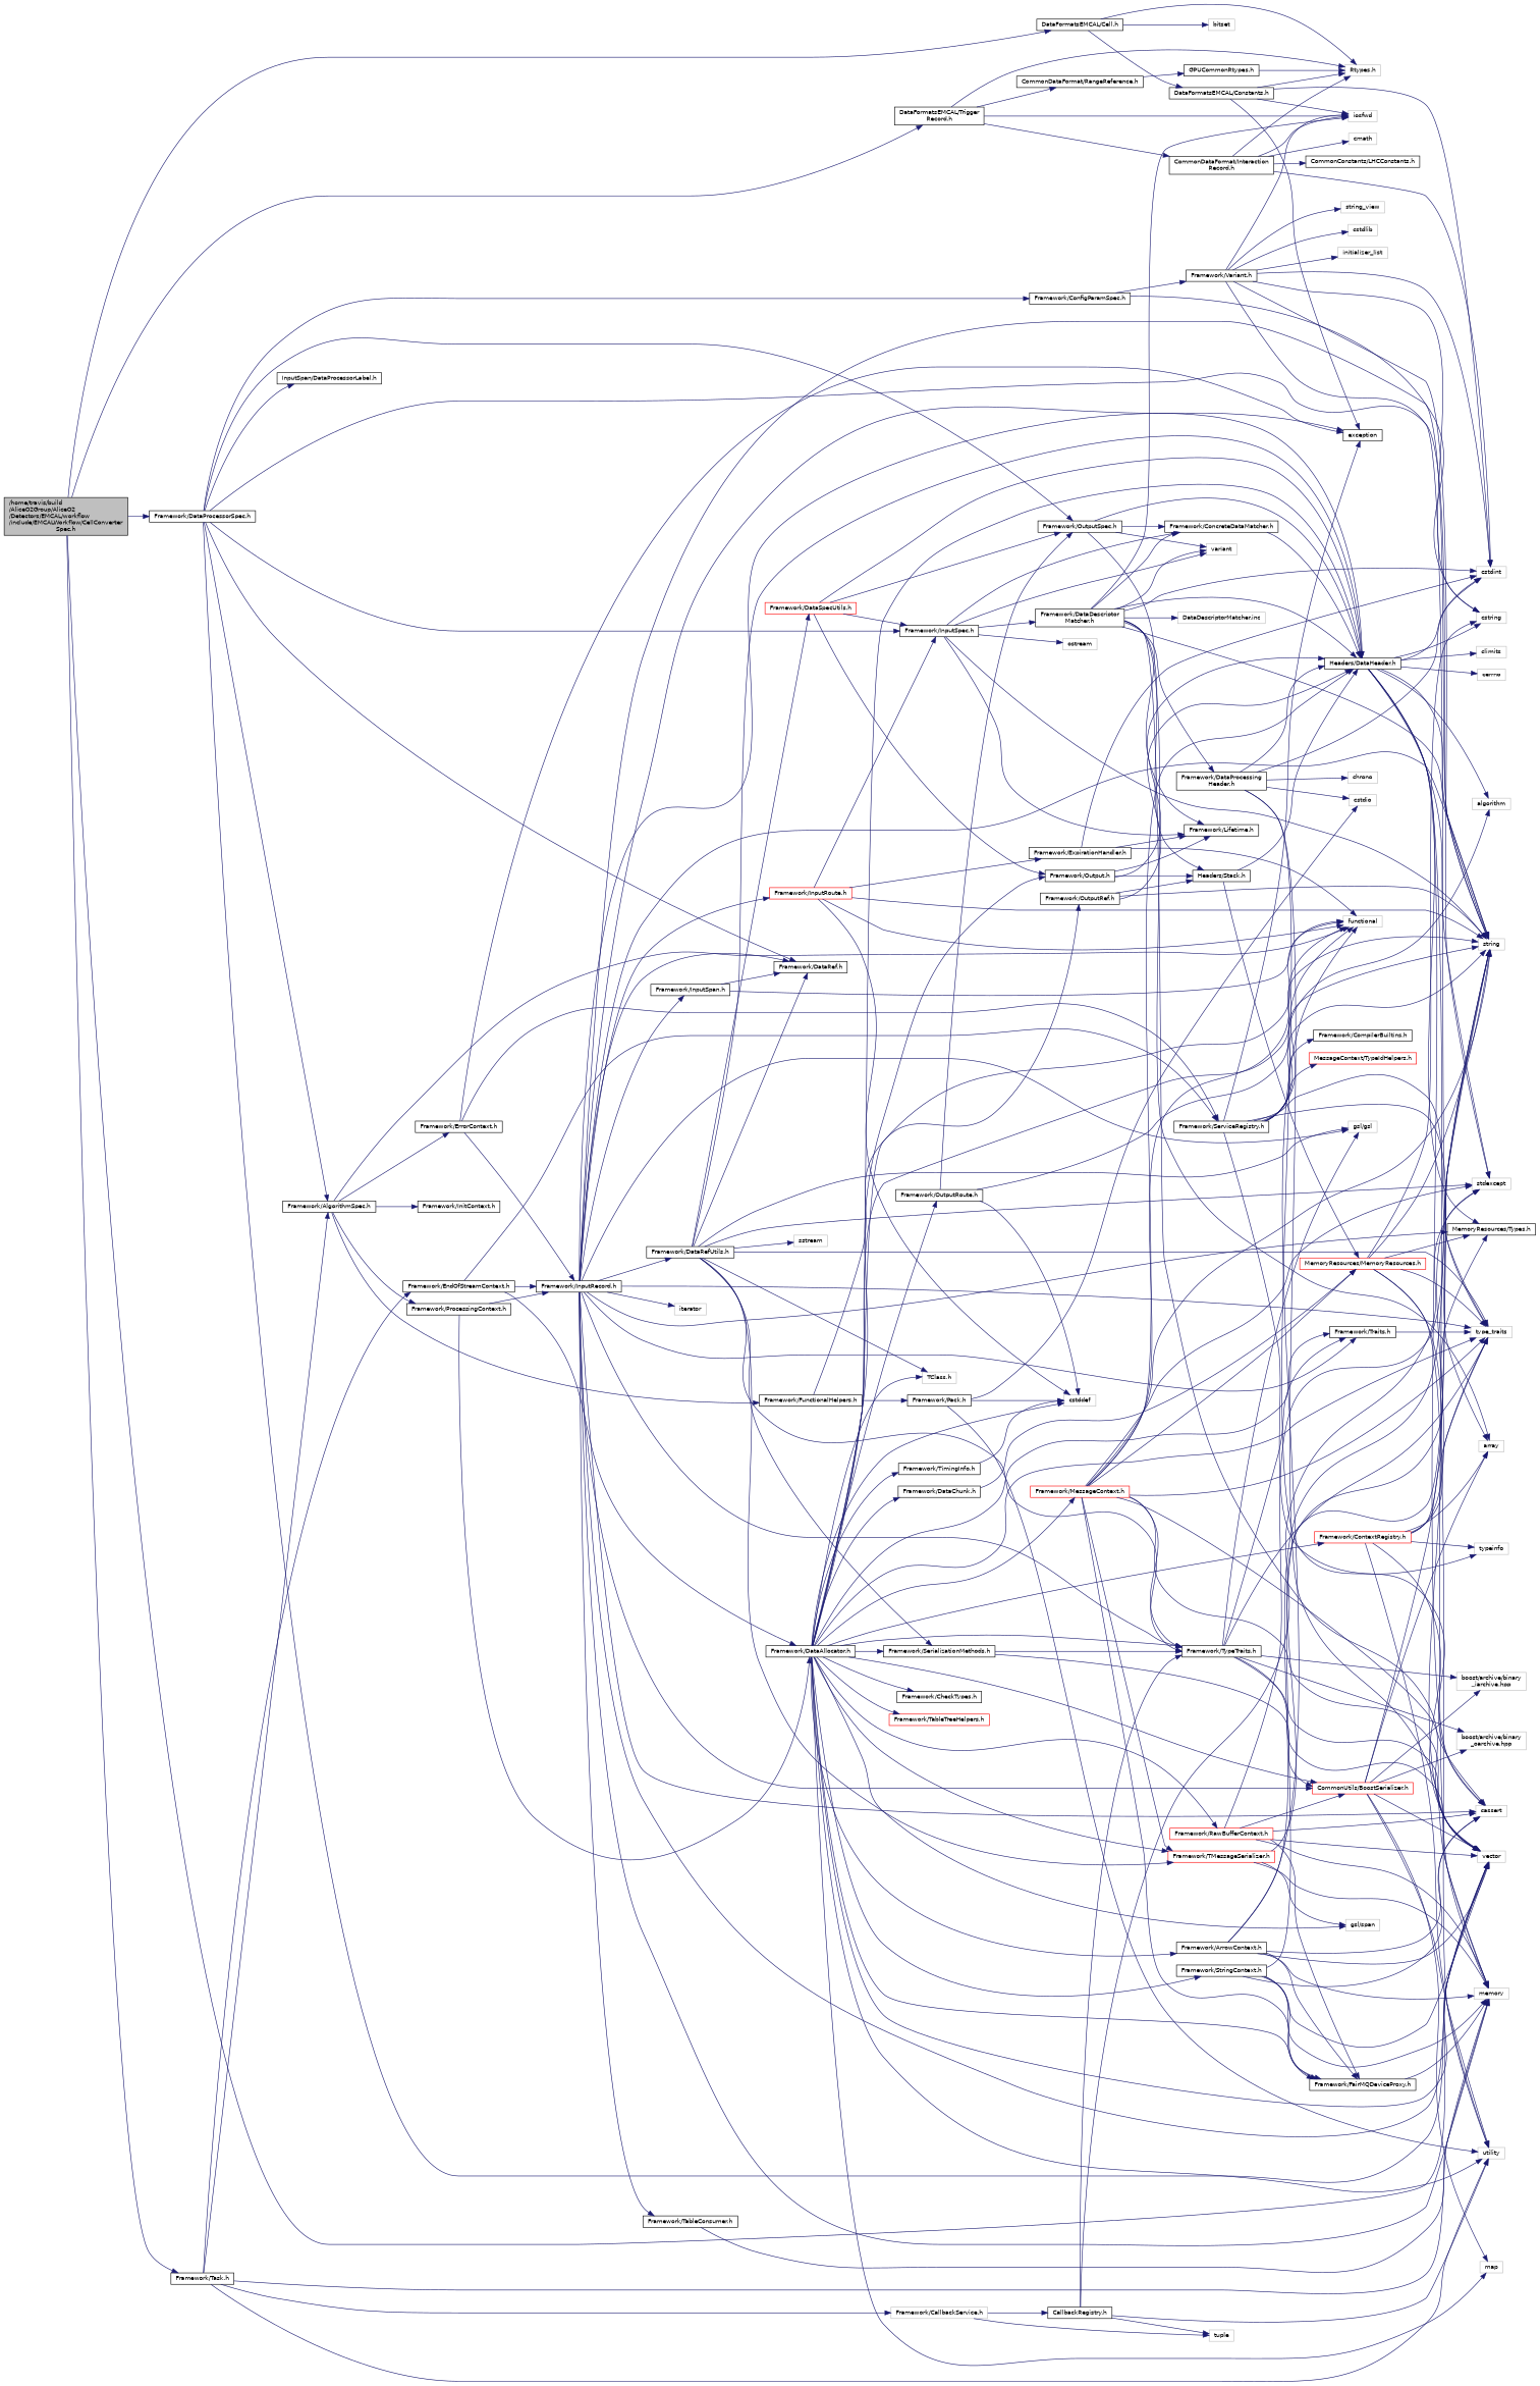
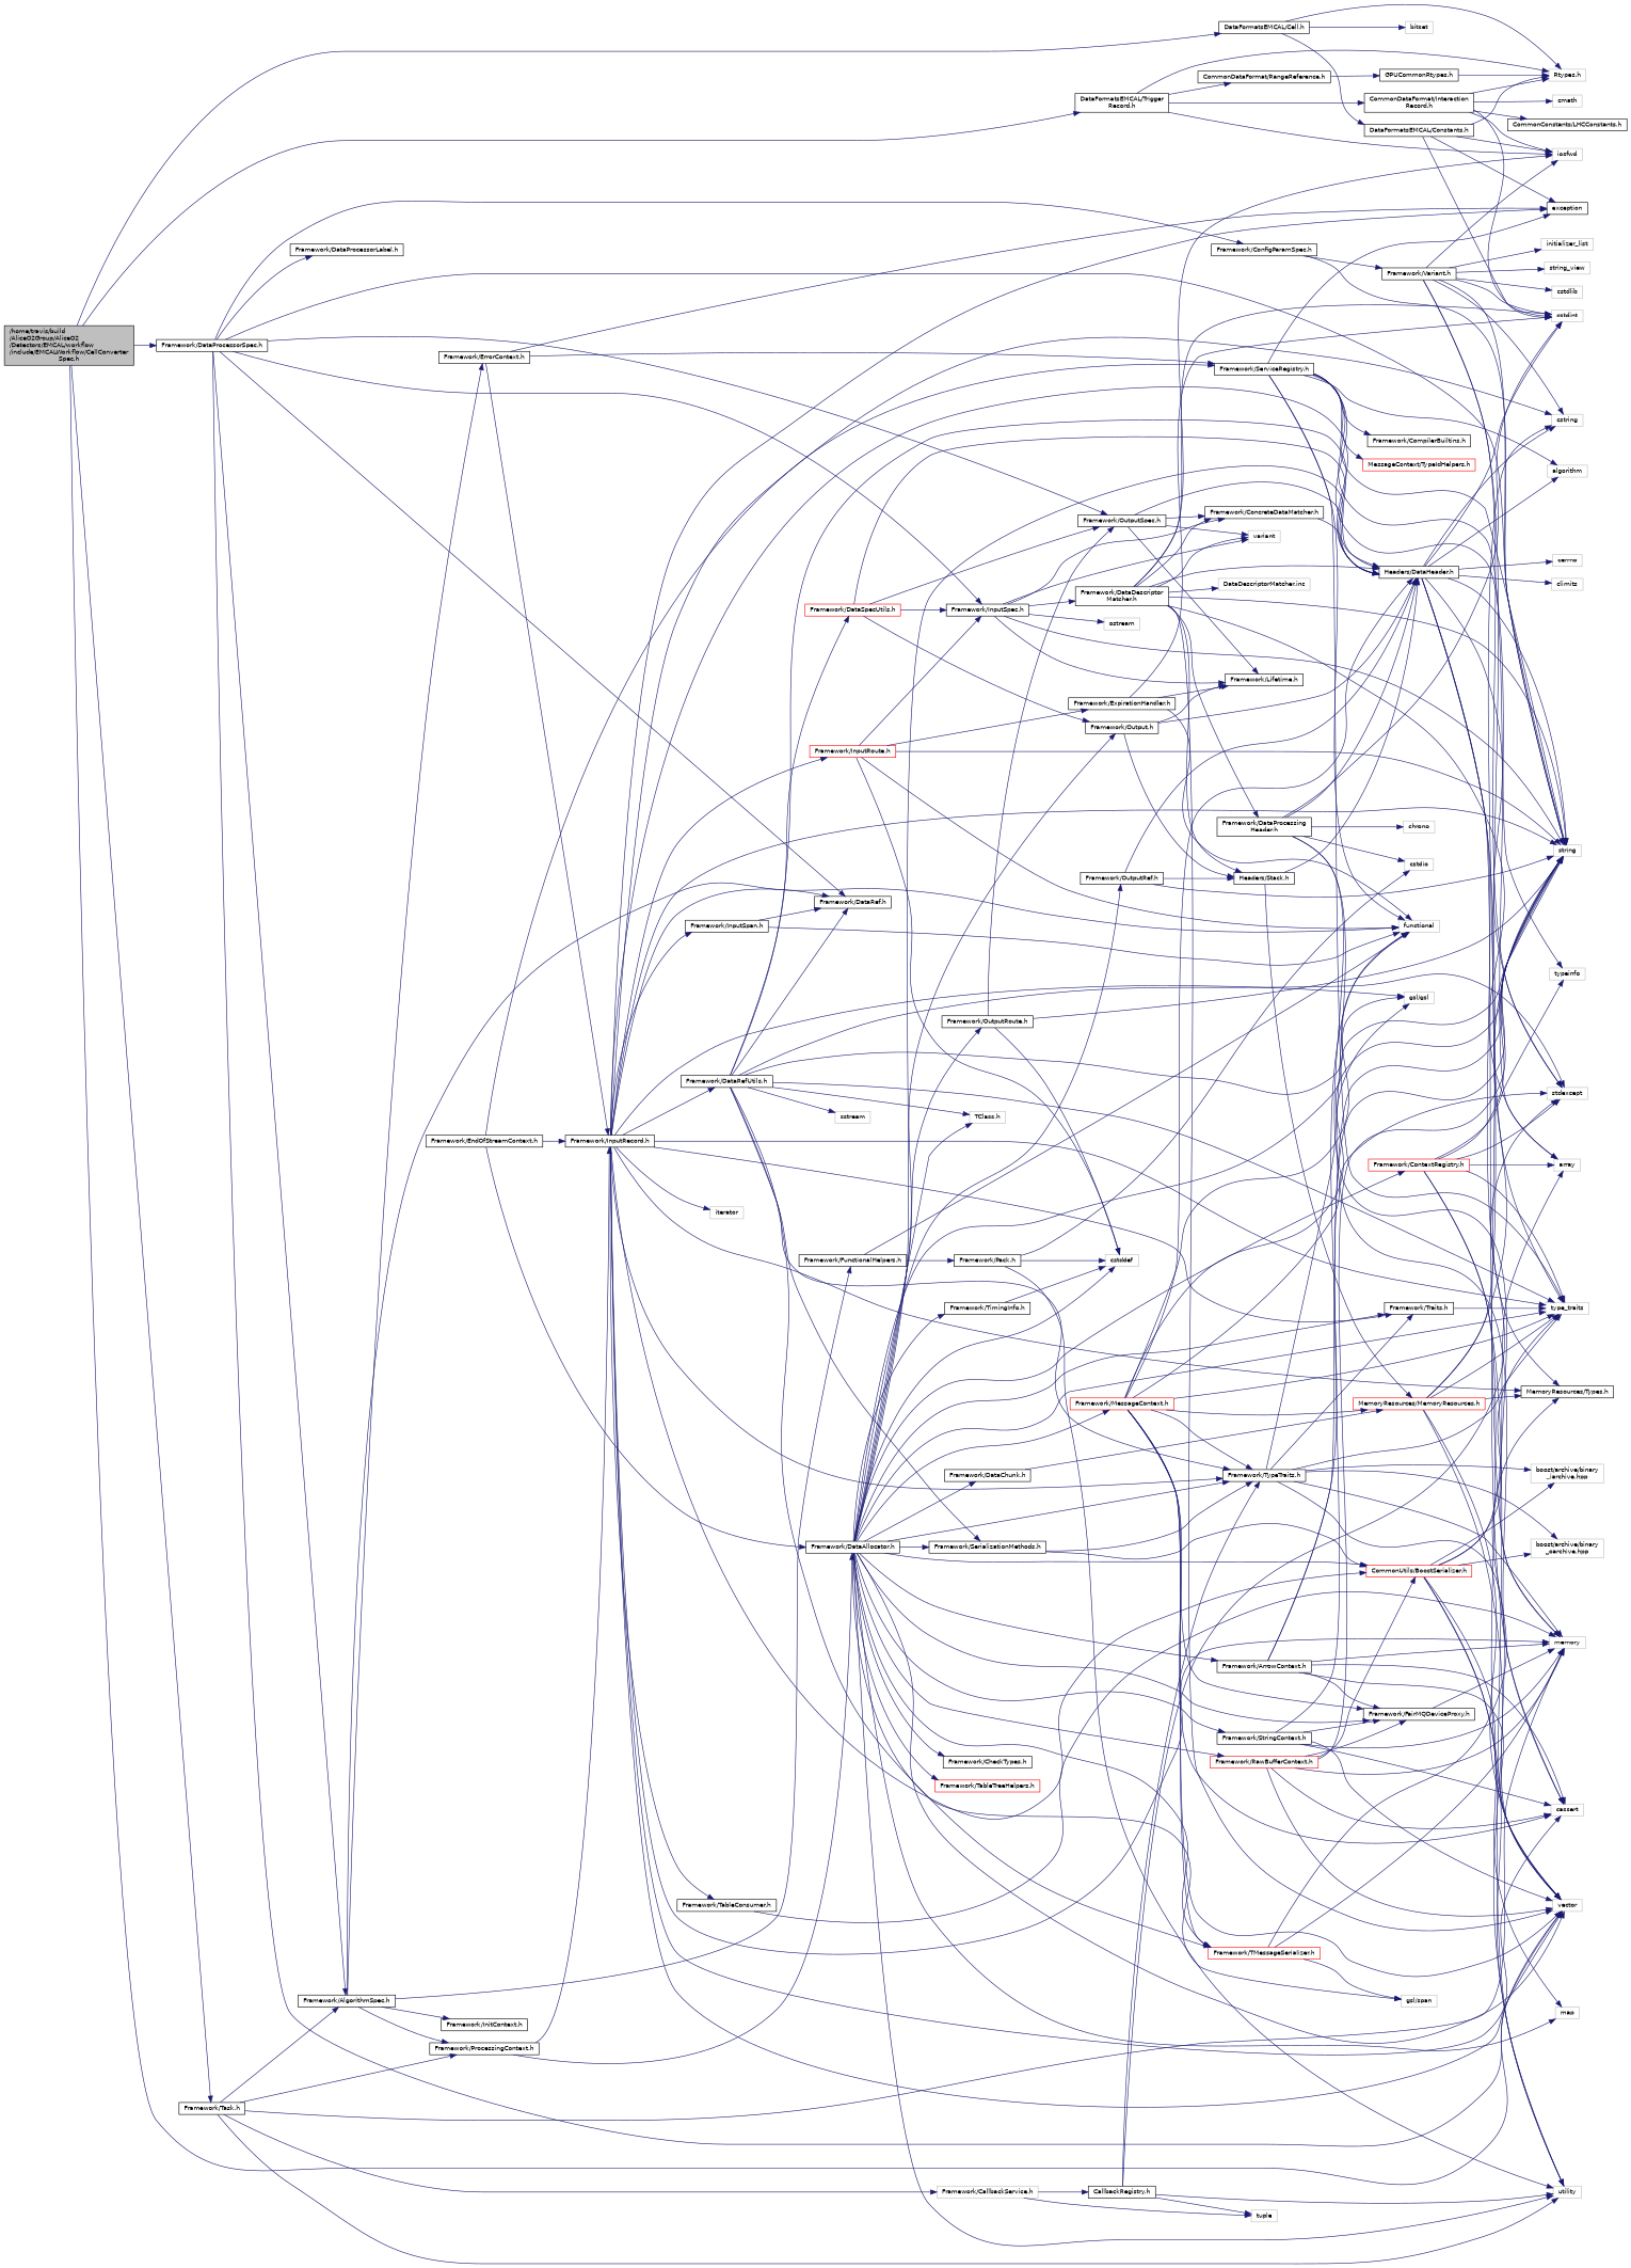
  digraph {
    rankdir=LR
    node [color=black fontname=Helvetica fontsize=10 shape=record]
    edge [color=midnightblue fontname=Helvetica fontsize=10 labelfontname=Helvetica labelfontsize=10 style=solid]
    n1 [fillcolor=grey75 fontcolor=black height=0.2 label="/home/travis/build\l/AliceO2Group/AliceO2\l/Detectors/EMCAL/workflow\l/include/EMCALWorkflow/CellConverter\lSpec.h" style=filled width=0.4]
    n2 [color=grey75 height=0.2 label=vector width=0.4]
    n3 [height=0.2 label="DataFormatsEMCAL/Cell.h" width=0.4]
    n4 [height=0.2 label="DataFormatsEMCAL/Trigger\lRecord.h" width=0.4]
    n5 [height=0.2 label="Framework/DataProcessorSpec.h" width=0.4]
    n6 [height=0.2 label="Framework/Task.h" width=0.4]
    n7 [color=grey75 height=0.2 label=bitset width=0.4]
    n8 [color=grey75 height=0.2 label="Rtypes.h" width=0.4]
    n9 [height=0.2 label="DataFormatsEMCAL/Constants.h" width=0.4]
    n10 [color=grey75 height=0.2 label=iosfwd width=0.4]
    n11 [height=0.2 label="CommonDataFormat/Interaction\lRecord.h" width=0.4]
    n12 [height=0.2 label="CommonDataFormat/RangeReference.h" width=0.4]
    n13 [height=0.2 label="Framework/AlgorithmSpec.h" width=0.4]
    n14 [height=0.2 label="Framework/DataRef.h" width=0.4]
    n15 [height=0.2 label="Framework/OutputSpec.h" width=0.4]
    n16 [color=grey75 height=0.2 label=string width=0.4]
    n17 [height=0.2 label="Framework/InputSpec.h" width=0.4]
    n18 [height=0.2 label="Framework/ConfigParamSpec.h" width=0.4]
-   n19 [height=0.2 label="InputSpan/DataProcessorLabel.h" width=0.4]
+   n19 [height=0.2 label="Framework/DataProcessorLabel.h" width=0.4]
    n20 [color=grey75 height=0.2 label=memory width=0.4]
    n21 [color=grey75 height=0.2 label=utility width=0.4]
    n22 [color=grey75 height=0.2 label="Framework/CallbackService.h" width=0.4]
    n23 [height=0.2 label="Framework/EndOfStreamContext.h" width=0.4]
    n24 [height=0.2 label=exception width=0.4]
    n25 [color=grey75 height=0.2 label=cstdint width=0.4]
    n26 [color=grey75 height=0.2 label=cmath width=0.4]
    n27 [height=0.2 label="CommonConstants/LHCConstants.h" width=0.4]
    n28 [height=0.2 label="GPUCommonRtypes.h" width=0.4]
    n29 [height=0.2 label="Framework/ProcessingContext.h" width=0.4]
    n30 [color=grey75 height=0.2 label=functional width=0.4]
    n31 [height=0.2 label="Framework/ErrorContext.h" width=0.4]
    n32 [height=0.2 label="Framework/InitContext.h" width=0.4]
    n33 [height=0.2 label="Framework/FunctionalHelpers.h" width=0.4]
    n34 [height=0.2 label="Headers/DataHeader.h" width=0.4]
    n35 [height=0.2 label="Framework/Lifetime.h" width=0.4]
    n36 [height=0.2 label="Framework/ConcreteDataMatcher.h" width=0.4]
    n37 [color=grey75 height=0.2 label=variant width=0.4]
    n38 [height=0.2 label="Framework/DataDescriptor\lMatcher.h" width=0.4]
    n39 [color=grey75 height=0.2 label=ostream width=0.4]
    n40 [height=0.2 label="Framework/Variant.h" width=0.4]
    n41 [height=0.2 label="Framework/InputRecord.h" width=0.4]
    n42 [height=0.2 label="Framework/DataAllocator.h" width=0.4]
    n43 [height=0.2 label="Framework/ServiceRegistry.h" width=0.4]
    n44 [height=0.2 label="Framework/Pack.h" width=0.4]
    n45 [height=0.2 label="Framework/DataRefUtils.h" width=0.4]
    n46 [height=0.2 label="MemoryResources/Types.h" width=0.4]
    n47 [height=0.2 label="Framework/TypeTraits.h" width=0.4]
    n48 [color=grey75 height=0.2 label=type_traits width=0.4]
    n49 [height=0.2 label="Framework/Traits.h" width=0.4]
    n50 [color=grey75 height=0.2 label="gsl/gsl" width=0.4]
    n51 [color=red height=0.2 label="CommonUtils/BoostSerializer.h" width=0.4]
    n52 [color=grey75 height=0.2 label=cassert width=0.4]
    n53 [color=grey75 height=0.2 label=cstring width=0.4]
    n54 [color=red height=0.2 label="Framework/InputRoute.h" width=0.4]
    n55 [height=0.2 label="Framework/InputSpan.h" width=0.4]
    n56 [height=0.2 label="Framework/TableConsumer.h" width=0.4]
    n57 [color=grey75 height=0.2 label=iterator width=0.4]
    n58 [color=red height=0.2 label="Framework/TMessageSerializer.h" width=0.4]
    n59 [height=0.2 label="Framework/SerializationMethods.h" width=0.4]
    n60 [color=grey75 height=0.2 label="TClass.h" width=0.4]
    n61 [color=grey75 height=0.2 label="gsl/span" width=0.4]
    n62 [color=grey75 height=0.2 label=map width=0.4]
    n63 [height=0.2 label="Framework/Output.h" width=0.4]
    n64 [color=grey75 height=0.2 label=cstddef width=0.4]
    n65 [color=red height=0.2 label="Framework/ContextRegistry.h" width=0.4]
    n66 [color=red height=0.2 label="Framework/MessageContext.h" width=0.4]
    n67 [height=0.2 label="Framework/FairMQDeviceProxy.h" width=0.4]
    n68 [height=0.2 label="Framework/StringContext.h" width=0.4]
    n69 [height=0.2 label="Framework/ArrowContext.h" width=0.4]
    n70 [color=red height=0.2 label="Framework/RawBufferContext.h" width=0.4]
    n71 [height=0.2 label="Framework/OutputRef.h" width=0.4]
    n72 [height=0.2 label="Framework/OutputRoute.h" width=0.4]
    n73 [height=0.2 label="Framework/DataChunk.h" width=0.4]
    n74 [height=0.2 label="Framework/TimingInfo.h" width=0.4]
    n75 [height=0.2 label="Framework/CheckTypes.h" width=0.4]
    n76 [color=red height=0.2 label="Framework/TableTreeHelpers.h" width=0.4]
    n77 [color=red height=0.2 label="Framework/DataSpecUtils.h" width=0.4]
    n78 [color=grey75 height=0.2 label=stdexcept width=0.4]
    n79 [color=grey75 height=0.2 label=sstream width=0.4]
    n80 [color=grey75 height=0.2 label="boost/archive/binary\l_iarchive.hpp" width=0.4]
    n81 [color=grey75 height=0.2 label="boost/archive/binary\l_oarchive.hpp" width=0.4]
    n82 [color=grey75 height=0.2 label=array width=0.4]
    n83 [color=grey75 height=0.2 label=algorithm width=0.4]
    n84 [color=grey75 height=0.2 label=climits width=0.4]
    n85 [color=grey75 height=0.2 label=cerrno width=0.4]
    n86 [height=0.2 label="Framework/ExpirationHandler.h" width=0.4]
    n87 [height=0.2 label="Headers/Stack.h" width=0.4]
    n88 [height=0.2 label="Framework/DataProcessing\lHeader.h" width=0.4]
    n89 [color=grey75 height=0.2 label="DataDescriptorMatcher.inc" width=0.4]
    n90 [color=grey75 height=0.2 label=cstdio width=0.4]
    n91 [color=grey75 height=0.2 label=chrono width=0.4]
    n92 [color=red height=0.2 label="MemoryResources/MemoryResources.h" width=0.4]
    n93 [color=grey75 height=0.2 label=typeinfo width=0.4]
    n94 [height=0.2 label="Framework/CompilerBuiltins.h" width=0.4]
    n95 [color=red height=0.2 label="MessageContext/TypeIdHelpers.h" width=0.4]
    n96 [color=grey75 height=0.2 label=cstdlib width=0.4]
    n97 [color=grey75 height=0.2 label=initializer_list width=0.4]
    n98 [color=grey75 height=0.2 label=string_view width=0.4]
    n99 [height=0.2 label="CallbackRegistry.h" width=0.4]
    n100 [color=grey75 height=0.2 label=tuple width=0.4]
    n1 -> n2
    n1 -> n3
    n1 -> n4
    n1 -> n5
    n1 -> n6
    n3 -> n7
    n3 -> n8
    n3 -> n9
    n4 -> n8
    n4 -> n10
    n4 -> n11
    n4 -> n12
    n5 -> n2
    n5 -> n13
    n5 -> n14
    n5 -> n15
    n5 -> n16
    n5 -> n17
    n5 -> n18
    n5 -> n19
    n6 -> n13
    n6 -> n20
    n6 -> n21
    n6 -> n22
-   n6 -> n23
+   n6 -> n29
    n9 -> n8
    n9 -> n10
    n9 -> n24
    n9 -> n25
    n11 -> n8
    n11 -> n10
    n11 -> n25
    n11 -> n26
    n11 -> n27
    n12 -> n28
    n13 -> n29
    n13 -> n30
    n13 -> n31
    n13 -> n32
    n13 -> n33
    n15 -> n34
    n15 -> n35
    n15 -> n36
    n15 -> n37
    n17 -> n16
    n17 -> n35
    n17 -> n36
    n17 -> n37
    n17 -> n38
    n17 -> n39
    n18 -> n16
    n18 -> n40
    n22 -> n99
    n22 -> n100
    n23 -> n41
    n23 -> n42
    n23 -> n43
    n28 -> n8
    n29 -> n41
    n29 -> n42
    n31 -> n24
    n31 -> n41
    n31 -> n43
    n33 -> n30
    n33 -> n44
    n34 -> n16
    n34 -> n20
    n34 -> n25
    n34 -> n46
    n34 -> n52
    n34 -> n53
    n34 -> n78
    n34 -> n83
    n34 -> n84
    n34 -> n85
    n36 -> n34
    n38 -> n2
    n38 -> n10
    n38 -> n16
    n38 -> n25
    n38 -> n34
    n38 -> n36
    n38 -> n37
    n38 -> n82
    n38 -> n87
    n38 -> n88
    n38 -> n89
    n40 -> n10
+   n40 -> n16
    n40 -> n25
    n40 -> n48
    n40 -> n53
    n40 -> n78
    n40 -> n96
    n40 -> n97
    n40 -> n98
    n41 -> n2
    n41 -> n14
    n41 -> n16
    n41 -> n20
    n41 -> n24
    n41 -> n34
    n41 -> n45
    n41 -> n46
    n41 -> n47
    n41 -> n48
    n41 -> n49
    n41 -> n50
    n41 -> n51
    n41 -> n52
    n41 -> n53
    n41 -> n54
    n41 -> n55
    n41 -> n56
    n41 -> n57
    n42 -> n2
    n42 -> n16
    n42 -> n21
    n42 -> n34
    n42 -> n47
    n42 -> n48
    n42 -> n49
    n42 -> n51
    n42 -> n58
    n42 -> n59
    n42 -> n60
    n42 -> n61
    n42 -> n62
    n42 -> n63
    n42 -> n64
    n42 -> n65
    n42 -> n66
    n42 -> n67
    n42 -> n68
    n42 -> n69
    n42 -> n70
    n42 -> n71
    n42 -> n72
    n42 -> n73
    n42 -> n74
    n42 -> n75
    n42 -> n76
    n43 -> n16
    n43 -> n24
    n43 -> n30
    n43 -> n48
    n43 -> n82
    n43 -> n83
    n43 -> n93
    n43 -> n94
    n43 -> n95
    n44 -> n21
    n44 -> n64
    n44 -> n90
    n45 -> n14
    n45 -> n34
    n45 -> n47
    n45 -> n48
    n45 -> n50
    n45 -> n58
    n45 -> n59
    n45 -> n60
    n45 -> n77
    n45 -> n78
    n45 -> n79
    n47 -> n2
    n47 -> n20
    n47 -> n48
    n47 -> n49
    n47 -> n50
    n47 -> n80
    n47 -> n81
    n49 -> n48
    n51 -> n2
    n51 -> n21
    n51 -> n48
    n51 -> n62
    n51 -> n80
    n51 -> n81
    n51 -> n82
    n54 -> n16
    n54 -> n17
    n54 -> n30
    n54 -> n64
    n54 -> n86
    n55 -> n14
    n55 -> n30
    n56 -> n20
    n58 -> n20
    n58 -> n46
    n58 -> n61
    n59 -> n47
    n59 -> n51
    n63 -> n34
    n63 -> n35
    n63 -> n87
    n65 -> n2
    n65 -> n16
    n65 -> n21
    n65 -> n48
    n65 -> n78
    n65 -> n82
    n65 -> n93
    n66 -> n2
    n66 -> n16
    n66 -> n30
    n66 -> n34
    n66 -> n47
    n66 -> n48
    n66 -> n52
    n66 -> n58
    n66 -> n67
    n66 -> n78
    n66 -> n92
    n67 -> n20
    n68 -> n2
    n68 -> n16
    n68 -> n20
    n68 -> n52
    n68 -> n67
    n69 -> n2
    n69 -> n16
    n69 -> n20
    n69 -> n30
    n69 -> n52
    n69 -> n67
    n70 -> n2
    n70 -> n16
    n70 -> n20
    n70 -> n51
    n70 -> n52
    n70 -> n67
    n71 -> n16
    n71 -> n34
    n71 -> n87
    n72 -> n15
    n72 -> n16
    n72 -> n64
    n73 -> n92
    n74 -> n64
    n77 -> n15
    n77 -> n17
    n77 -> n34
    n77 -> n63
    n86 -> n25
    n86 -> n30
    n86 -> n35
    n87 -> n34
    n87 -> n92
    n88 -> n20
    n88 -> n25
    n88 -> n34
    n88 -> n52
    n88 -> n90
    n88 -> n91
    n92 -> n2
    n92 -> n16
    n92 -> n21
    n92 -> n46
    n92 -> n48
    n92 -> n53
    n99 -> n21
    n99 -> n47
    n99 -> n78
    n99 -> n100
  }
